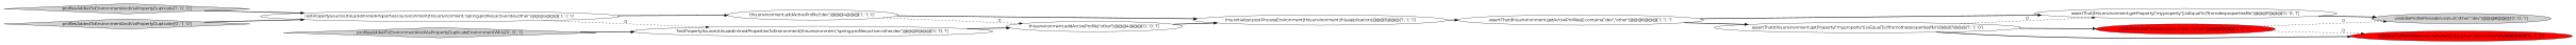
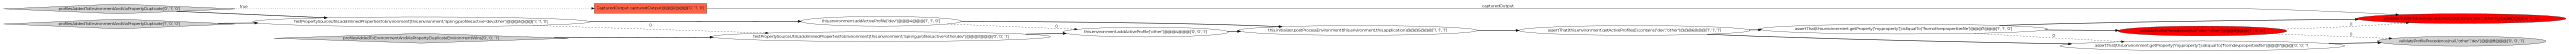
  digraph {
    rankdir=LR
    fontname=Montserrat
    node [fillcolor=white shape=ellipse style=filled fontname=Montserrat]
    edge [style=bold fontname=Montserrat]
    n1 [label="TestPropertySourceUtils.addInlinedPropertiesToEnvironment(this.environment,\"spring.profiles.active=other,dev\")@@@3@@@['0', '0', '1']"]
    n2 [label="this.environment.addActiveProfile(\"other\")@@@4@@@['0', '0', '1']"]
+   n3 [fillcolor=tomato label="CapturedOutput capturedOutput@@@2@@@['0', '1', '0']" shape=box]
    n4 [fillcolor=red label="validateProfilePreference(capturedOutput,null,\"dev\",\"other\")@@@8@@@['0', '1', '0']"]
    n5 [label="this.initializer.postProcessEnvironment(this.environment,this.application)@@@5@@@['1', '1', '1']"]
    n6 [label="assertThat(this.environment.getActiveProfiles()).contains(\"dev\",\"other\")@@@6@@@['1', '1', '1']"]
    n7 [label="assertThat(this.environment.getProperty(\"my.property\")).isEqualTo(\"fromdevpropertiesfile\")@@@7@@@['0', '0', '1']"]
    n8 [fillcolor=lightgray label="validateProfilePrecedence(null,\"other\",\"dev\")@@@8@@@['0', '0', '1']"]
    n9 [fillcolor=lightgray label="profilesAddedToEnvironmentAndViaPropertyDuplicateEnvironmentWins['0', '0', '1']" shape=diamond]
    n10 [fillcolor=lightgray label="profilesAddedToEnvironmentAndViaPropertyDuplicate['1', '0', '0']" shape=diamond]
    n11 [label="TestPropertySourceUtils.addInlinedPropertiesToEnvironment(this.environment,\"spring.profiles.active=dev,other\")@@@3@@@['1', '1', '0']"]
    n12 [fillcolor=lightgray label="profilesAddedToEnvironmentAndViaPropertyDuplicate['0', '1', '0']" shape=diamond]
    n13 [label="this.environment.addActiveProfile(\"dev\")@@@4@@@['1', '1', '0']"]
    n14 [fillcolor=red label="validateProfilePrecedence(null,\"dev\",\"other\")@@@8@@@['1', '0', '0']"]
    n15 [label="assertThat(this.environment.getProperty(\"my.property\")).isEqualTo(\"fromotherpropertiesfile\")@@@7@@@['1', '1', '0']"]
    n1 -> n2
    n2 -> n5
+   n3 -> n4 [label=capturedOutput style=solid]
    n5 -> n6
    n6 -> n7
    n6 -> n15
    n7 -> n8
    n9 -> n1
    n10 -> n11
    n11 -> n1 [label=0 style=dashed]
    n11 -> n13
+   n12 -> n3 [label=true style=dotted]
    n12 -> n11
    n13 -> n2 [label=0 style=dashed]
    n13 -> n5
    n14 -> n4 [label=0 style=dashed]
    n14 -> n8 [label=0 style=dashed]
    n15 -> n4
    n15 -> n7 [label=0 style=dashed]
    n15 -> n14
  }
